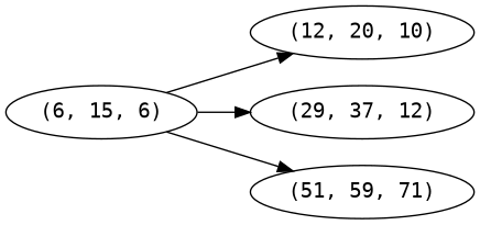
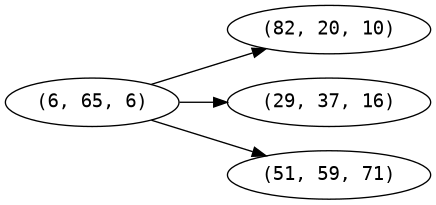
  digraph {
    fontname="DejaVu Sans Mono"
    rankdir=LR
    node [fontname="DejaVu Sans Mono"]
    edge [fontname="DejaVu Sans Mono"]
-   "(6, 65, 6)" [label="(6, 15, 6)"]
-   "(12, 20, 10)"
-   "(29, 37, 12)"
+   "(6, 65, 6)"
+   "(12, 20, 10)" [label="(82, 20, 10)"]
+   "(29, 37, 12)" [label="(29, 37, 16)"]
    n4 [label="(51, 59, 71)"]
    "(6, 65, 6)" -> "(12, 20, 10)"
    "(6, 65, 6)" -> "(29, 37, 12)"
    "(6, 65, 6)" -> n4
  }
